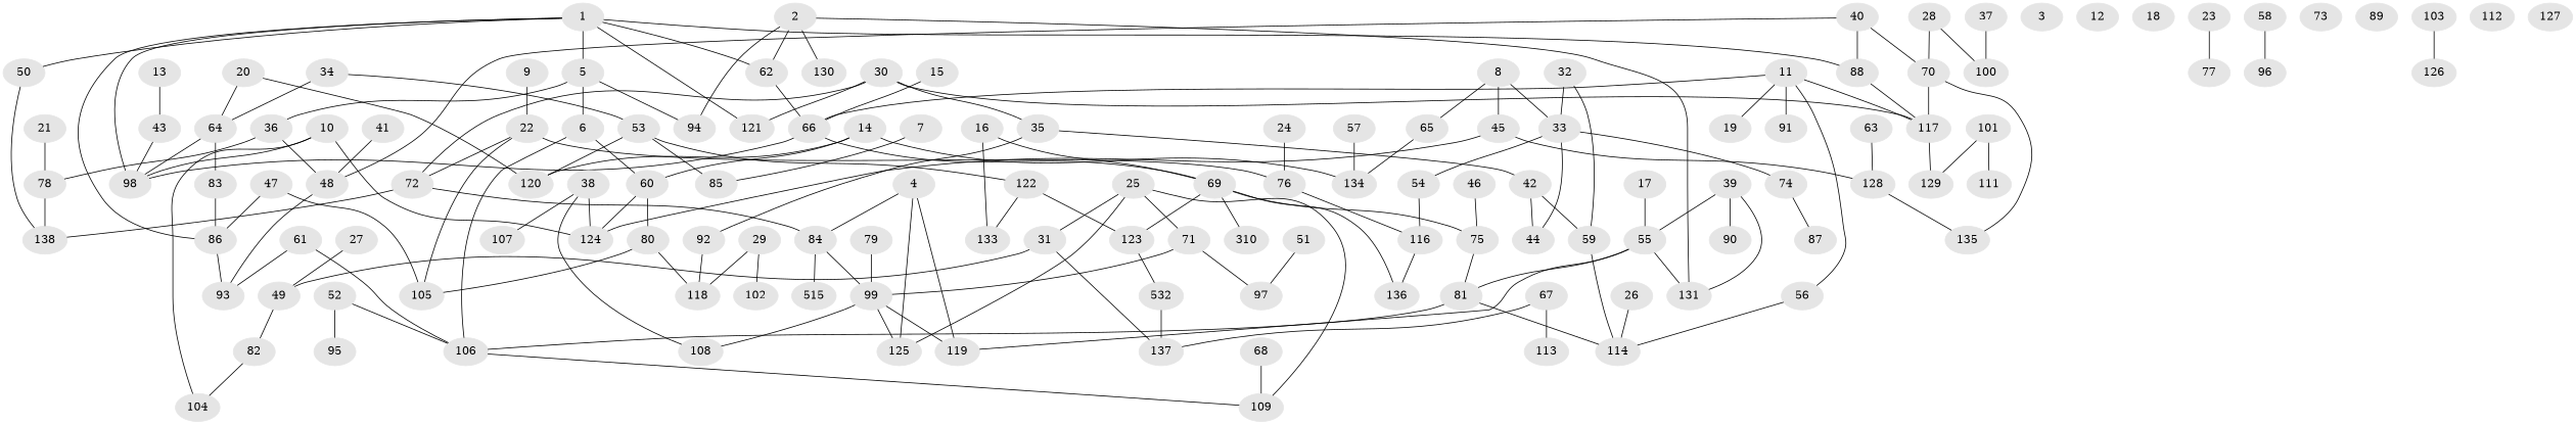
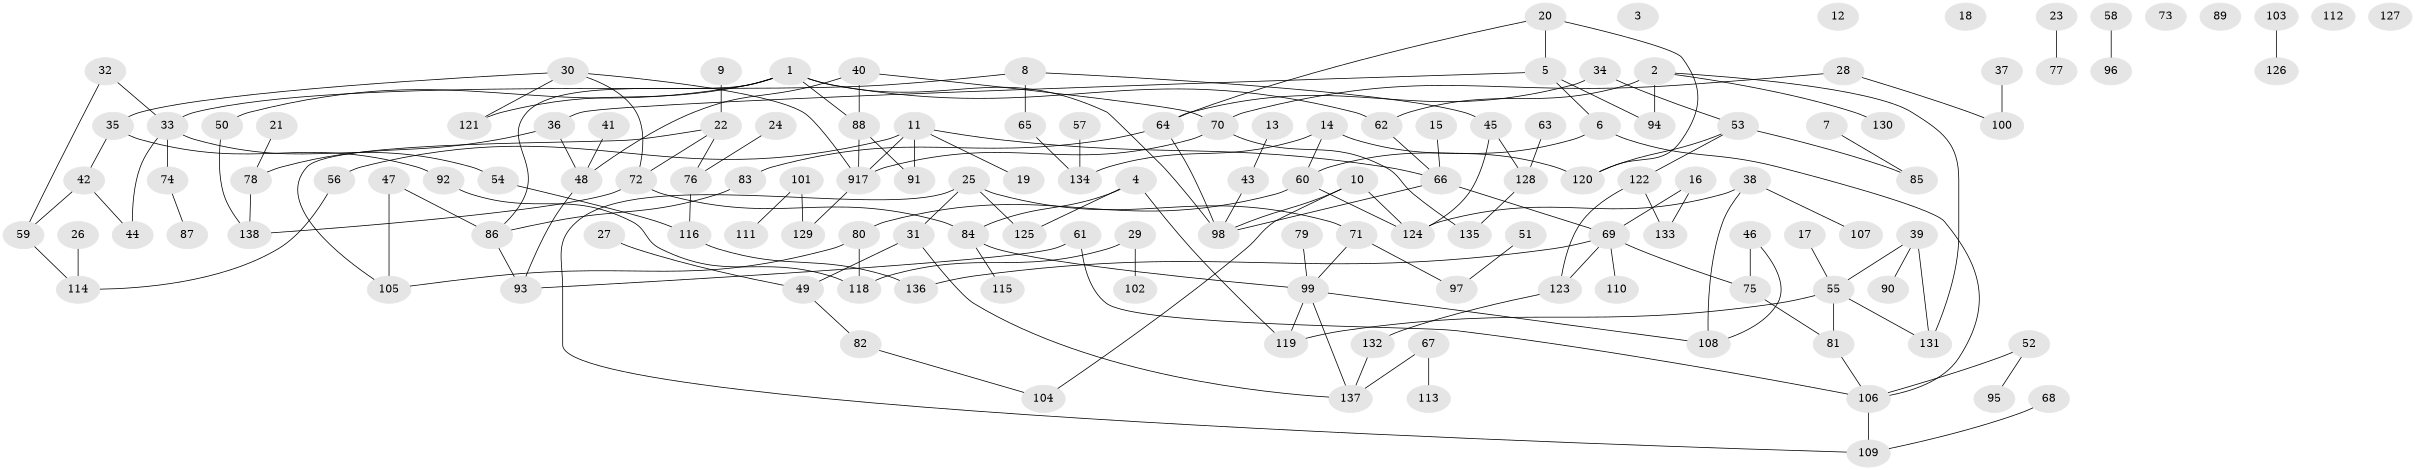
  graph {
    node [color=gray90 style=filled]
    1
    5
    50
    62
    86
    88
    98
    121
    94
    6
    36
    138
    66
    93
    91
-   117
+   117 [label=917]
    2
    130
    131
    3
    4
    84
    119
    125
    99
-   115 [label=515]
+   115
    60
    106
    78
    48
    124
    80
    109
    7
    85
    8
    33
    45
    65
    44
    54
    74
    128
    134
    108
    9
    22
    72
    76
    105
    10
    104
    11
    19
    56
    114
    69
    129
    12
    13
    43
    14
    120
    15
    16
    133
    75
-   110 [label=310]
+   110
    123
    136
    17
    55
    81
    18
    20
    64
    83
    21
    116
    23
    77
    24
    25
    31
    71
    49
    137
    97
    26
    27
    82
    28
    70
    100
    135
    29
    102
    118
    30
    35
    42
    92
    32
    59
    87
    34
    53
    122
    37
    38
    107
    39
    90
    40
    41
    46
    47
    51
    52
    95
    57
    58
    96
    61
    63
    67
    113
    68
-   132 [label=532]
+   132
    73
    79
    89
    101
    111
    103
    126
    112
    127
-   1 -- 5
+   20 -- 5
    1 -- 50
    1 -- 62
    1 -- 86
    1 -- 88
    1 -- 98
    1 -- 121
    5 -- 94
    5 -- 6
    5 -- 36
    50 -- 138
    62 -- 66
    86 -- 93
+   88 -- 91
    88 -- 117
    6 -- 60
    6 -- 106
    36 -- 78
    36 -- 48
    66 -- 98
    66 -- 69
    117 -- 129
    2 -- 62
    2 -- 94
    2 -- 130
    2 -- 131
    4 -- 84
    4 -- 119
    4 -- 125
    84 -- 99
    84 -- 115
    99 -- 119
-   99 -- 125
+   99 -- 137
    99 -- 108
    60 -- 124
    60 -- 80
    106 -- 109
    78 -- 138
    48 -- 93
    80 -- 105
    80 -- 118
    7 -- 85
    8 -- 33
    8 -- 45
    8 -- 65
    33 -- 44
    33 -- 54
    33 -- 74
    45 -- 124
    45 -- 128
    65 -- 134
    54 -- 116
    74 -- 87
    128 -- 135
    9 -- 22
    22 -- 72
    22 -- 76
    22 -- 105
    72 -- 138
    72 -- 84
    76 -- 116
    10 -- 98
    10 -- 124
    10 -- 104
    11 -- 66
    11 -- 91
    11 -- 117
    11 -- 19
    11 -- 56
    56 -- 114
    69 -- 75
    69 -- 110
    69 -- 123
    69 -- 136
    13 -- 43
    43 -- 98
    14 -- 60
    14 -- 134
    14 -- 120
    15 -- 66
    16 -- 69
    16 -- 133
    75 -- 81
    123 -- 132
    17 -- 55
    55 -- 131
    55 -- 119
    55 -- 81
    81 -- 106
-   81 -- 114
    20 -- 120
    20 -- 64
    64 -- 98
    64 -- 83
    83 -- 86
    21 -- 78
    116 -- 136
    23 -- 77
    24 -- 76
    25 -- 125
    25 -- 109
    25 -- 31
    25 -- 71
    31 -- 49
    31 -- 137
    71 -- 99
    71 -- 97
    49 -- 82
    26 -- 114
    27 -- 49
    82 -- 104
    28 -- 70
    28 -- 100
    70 -- 117
    70 -- 135
    29 -- 102
    29 -- 118
    30 -- 121
    30 -- 117
    30 -- 72
    30 -- 35
    35 -- 42
    35 -- 92
    42 -- 44
    42 -- 59
    92 -- 118
    32 -- 33
    32 -- 59
    59 -- 114
    34 -- 64
    34 -- 53
    53 -- 85
    53 -- 120
    53 -- 122
    122 -- 133
    122 -- 123
    37 -- 100
    38 -- 124
    38 -- 108
    38 -- 107
    39 -- 131
    39 -- 55
    39 -- 90
    40 -- 88
    40 -- 48
    40 -- 70
    41 -- 48
+   46 -- 108
    46 -- 75
    47 -- 86
    47 -- 105
    51 -- 97
    52 -- 106
    52 -- 95
    57 -- 134
    58 -- 96
    61 -- 93
    61 -- 106
    63 -- 128
    67 -- 137
    67 -- 113
    68 -- 109
    132 -- 137
    79 -- 99
    101 -- 129
    101 -- 111
    103 -- 126
  }
